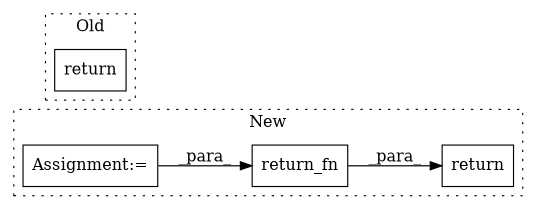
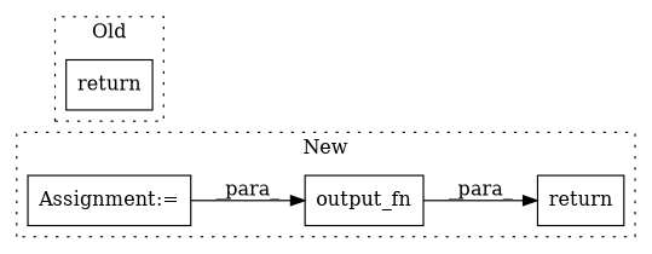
  digraph {
    rankdir=LR
    node [a=41 l=7 shape=box]
-   n1 [a=32 l="10,1" label=return_fn s="791,809"]
+   n1 [a=32 l="10,1" label=output_fn s="791,809"]
    n2 [label=return s=779]
    n3 [a=7 l=1 label="Assignment:=" s=725]
    n4 [label=return s=3583]
    subgraph cluster_1 {
      label=New
      style=dotted
      n1
      n2
      n3
    }
    subgraph cluster_2 {
      label=Old
      style=dotted
      n4
    }
    n1 -> n2 [label=_para_]
    n3 -> n1 [label=_para_]
  }
